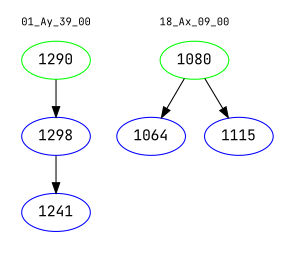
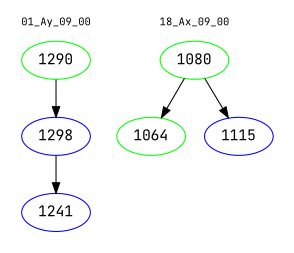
  digraph {
    fontname="JetBrains Mono"
    node [color=green fontname="JetBrains Mono"]
    edge [color=black fontname="JetBrains Mono"]
    n1 [label=1290]
    n2 [color=blue label=1241]
    n3 [color=blue label=1298]
    n4 [label=1080]
-   n5 [color=blue label=1064]
+   n5 [label=1064]
    n6 [color=blue label=1115]
    subgraph cluster_1 {
      color=white
      fontsize=10
-     label="01_Ay_39_00"
+     label="01_Ay_09_00"
      n1
      n2
      n3
    }
    subgraph cluster_2 {
      color=white
      fontsize=10
      label="18_Ax_09_00"
      n4
      n5
      n6
    }
    n1 -> n3
    n3 -> n2
    n4 -> n5
    n4 -> n6
  }
